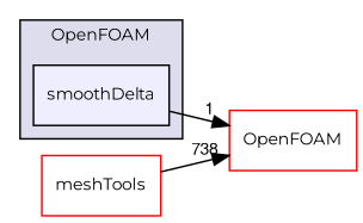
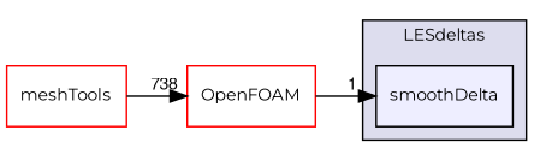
  digraph {
    compound=true
    fontname=Montserrat
    rankdir=LR
    node [fontname=Montserrat fontsize=10 shape=box color=red]
    edge [fontname=Montserrat labeldistance=1.5 labelfontname=FreeSans labelfontsize=10]
    n1 [fillcolor="#eeeeff" label=smoothDelta pencolor=black style=filled color=""]
    n2 [label=OpenFOAM]
    n3 [label=meshTools]
    subgraph cluster_1 {
      bgcolor="#ddddee"
      fontsize=10
-     label=OpenFOAM
+     label=LESdeltas
      pencolor=black
      n1
    }
-   n1 -> n2 [headlabel=1]
+   n2 -> n1 [headlabel=1]
    n3 -> n2 [headlabel=738]
  }
